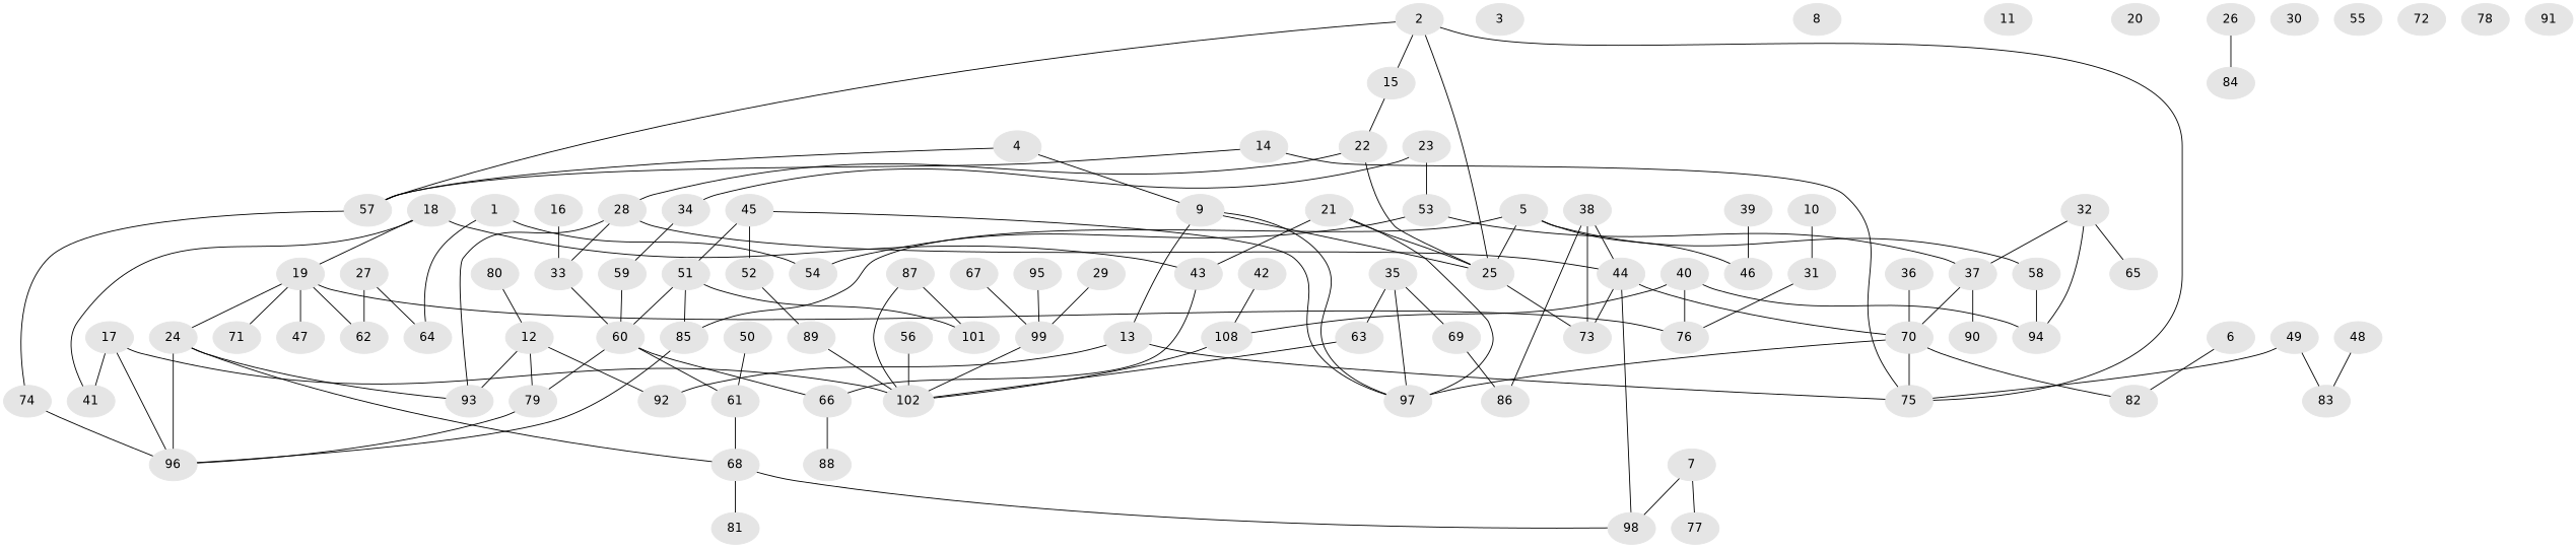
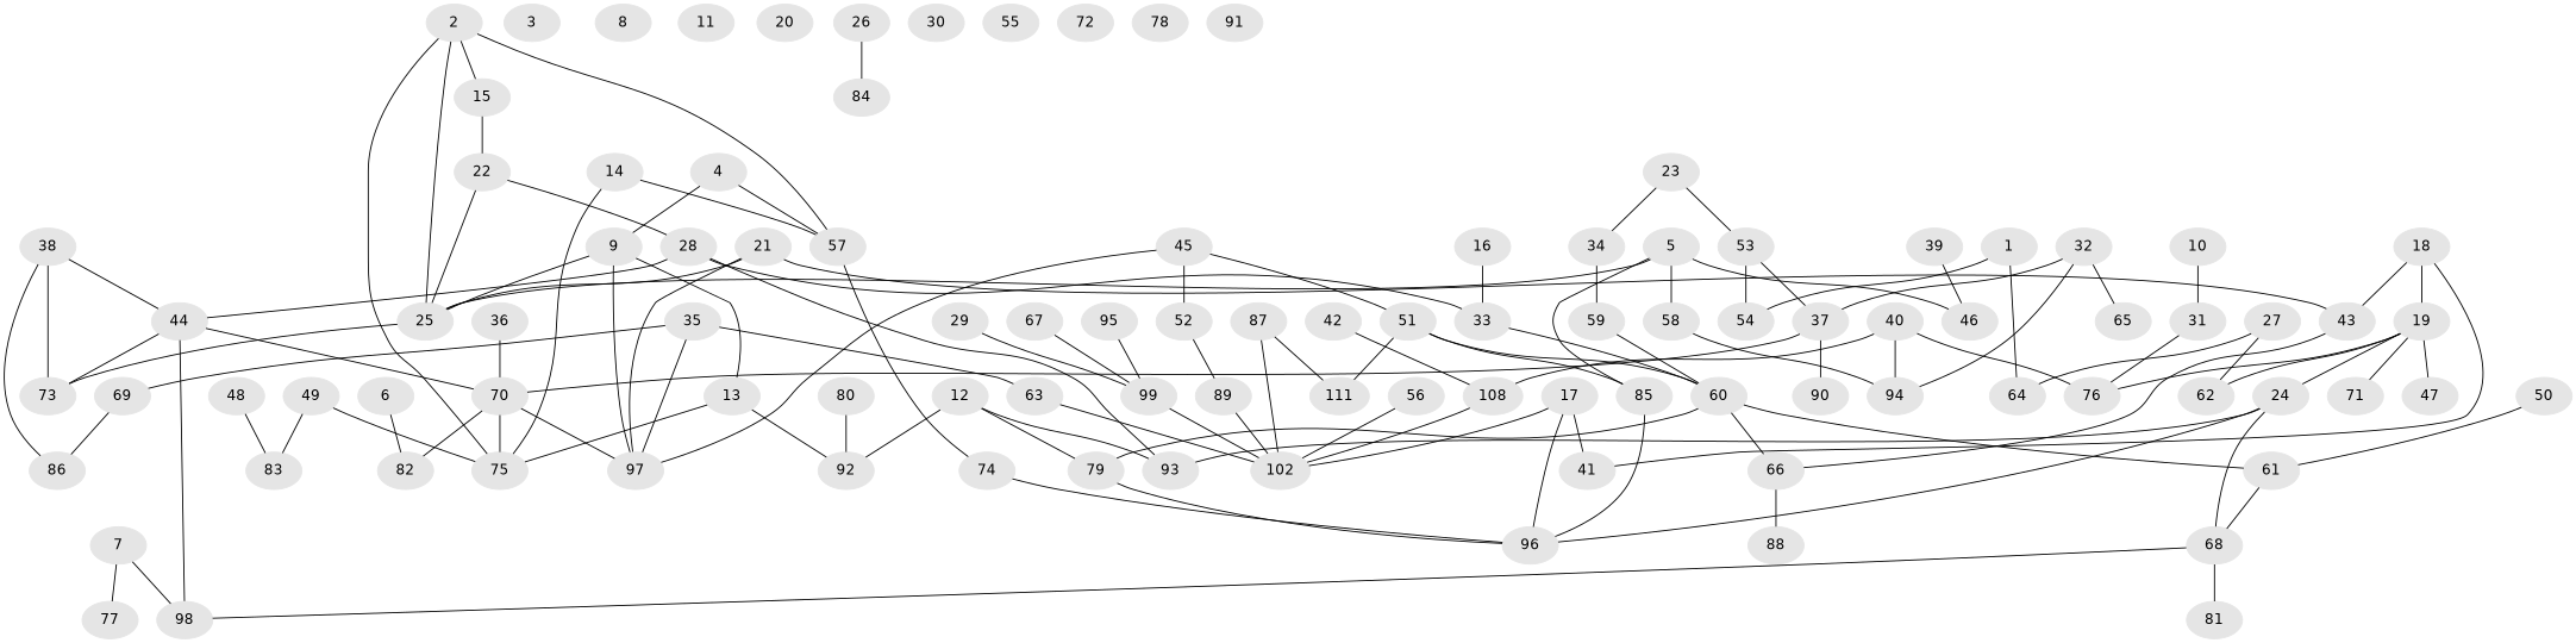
  graph {
    fontname="DejaVu Sans"
    node [color=gray90 fontname="DejaVu Sans" style=filled]
    edge [fontname="DejaVu Sans"]
    1
    54
    64
    2
    15
    25
    57
    75
    22
    73
    74
    3
    4
    9
    13
    97
    5
    46
    58
    85
    94
    96
    6
    82
    7
    77
    98
    8
    92
    10
    31
    76
    11
    12
    79
    93
    14
    28
    16
    33
    60
    17
    41
    102
    18
    19
    43
    24
    47
    62
    71
    66
    68
    20
    21
    44
    23
    34
    53
    59
    37
    70
    90
    81
    26
    84
    27
    29
    99
    30
    32
    65
    61
    35
    63
    69
    86
    36
    38
    39
    40
    n82 [label=108]
    42
    88
    45
    51
    52
-   101
+   101 [label=111]
    89
    48
    83
    49
    50
    55
    56
    67
    72
    78
    80
    87
    91
    95
    1 -- 54
    1 -- 64
    2 -- 15
    2 -- 25
    2 -- 57
    2 -- 75
    15 -- 22
    25 -- 73
    57 -- 74
    22 -- 25
    22 -- 28
    74 -- 96
    4 -- 57
    4 -- 9
    9 -- 25
    9 -- 13
    9 -- 97
    13 -- 75
    13 -- 92
    5 -- 25
    5 -- 46
    5 -- 58
    5 -- 85
    58 -- 94
    85 -- 96
    6 -- 82
    7 -- 77
    7 -- 98
    10 -- 31
    31 -- 76
    12 -- 92
    12 -- 79
    12 -- 93
    79 -- 96
    14 -- 57
    14 -- 75
    28 -- 93
    28 -- 33
    28 -- 44
    16 -- 33
    33 -- 60
    60 -- 79
    60 -- 66
    60 -- 61
    17 -- 96
    17 -- 41
    17 -- 102
    18 -- 41
    18 -- 19
    18 -- 43
    19 -- 76
    19 -- 24
    19 -- 47
    19 -- 62
    19 -- 71
    43 -- 66
    24 -- 96
    24 -- 93
    24 -- 68
    66 -- 88
    68 -- 98
    68 -- 81
    21 -- 25
    21 -- 97
    21 -- 43
    44 -- 73
    44 -- 98
    44 -- 70
    23 -- 34
    23 -- 53
    34 -- 59
    53 -- 54
    53 -- 37
    59 -- 60
    37 -- 70
    37 -- 90
    70 -- 75
    70 -- 97
    70 -- 82
    26 -- 84
    27 -- 64
    27 -- 62
    29 -- 99
    99 -- 102
    32 -- 94
    32 -- 37
    32 -- 65
    61 -- 68
    35 -- 97
    35 -- 63
    35 -- 69
    63 -- 102
    69 -- 86
    36 -- 70
    38 -- 73
    38 -- 44
    38 -- 86
    39 -- 46
    40 -- 94
    40 -- 76
    40 -- n82
    n82 -- 102
    42 -- n82
    45 -- 97
    45 -- 51
    45 -- 52
    51 -- 85
    51 -- 60
    51 -- 101
    52 -- 89
    89 -- 102
    48 -- 83
    49 -- 75
    49 -- 83
    50 -- 61
    56 -- 102
    67 -- 99
-   80 -- 12
+   80 -- 92
    87 -- 102
    87 -- 101
    95 -- 99
  }
